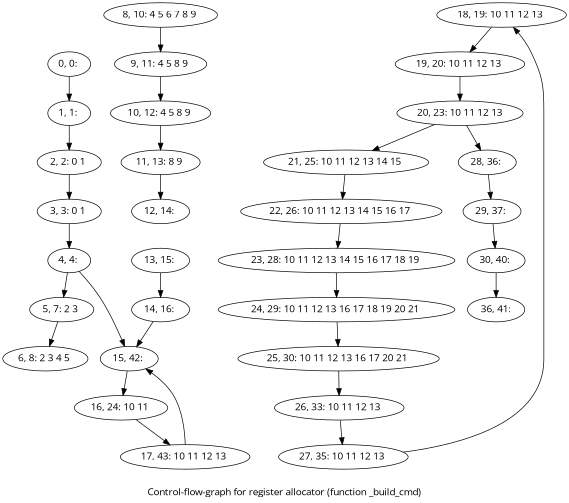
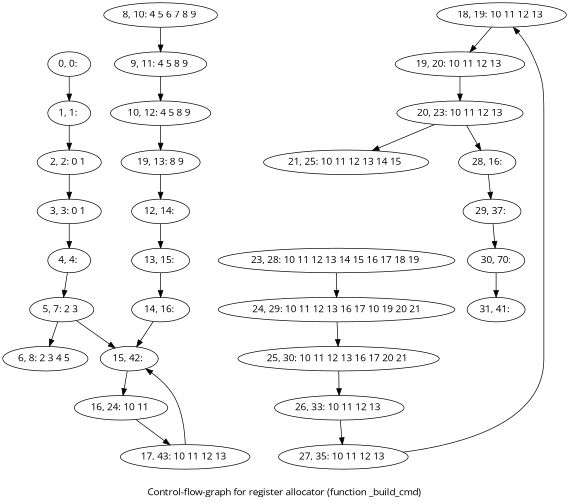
  digraph {
    fontname="Open Sans"
    label="Control-flow-graph for register allocator (function _build_cmd)"
    node [fontname="Open Sans"]
    edge [fontname="Open Sans"]
    n1 [label="0, 0: "]
    n2 [label="1, 1: "]
    n3 [label="2, 2: 0 1 "]
    n4 [label="3, 3: 0 1 "]
    n5 [label="4, 4: "]
    n6 [label="5, 7: 2 3 "]
    n7 [label="15, 42: "]
    n8 [label="6, 8: 2 3 4 5 "]
    n9 [label="16, 24: 10 11 "]
    n10 [label="8, 10: 4 5 6 7 8 9 "]
    n11 [label="9, 11: 4 5 8 9 "]
    n12 [label="10, 12: 4 5 8 9 "]
-   n13 [label="11, 13: 8 9 "]
+   n13 [label="19, 13: 8 9"]
    n14 [label="12, 14: "]
    n15 [label="13, 15: "]
    n16 [label="14, 16: "]
    n17 [label="17, 43: 10 11 12 13 "]
    n18 [label="18, 19: 10 11 12 13 "]
    n19 [label="19, 20: 10 11 12 13 "]
    n20 [label="20, 23: 10 11 12 13"]
    n21 [label="21, 25: 10 11 12 13 14 15 "]
-   n22 [label="28, 36: "]
-   n23 [label="22, 26: 10 11 12 13 14 15 16 17 "]
+   n22 [label="28, 16:"]
    n24 [label="29, 37: "]
    n25 [label="23, 28: 10 11 12 13 14 15 16 17 18 19 "]
-   n26 [label="24, 29: 10 11 12 13 16 17 18 19 20 21 "]
+   n26 [label="24, 29: 10 11 12 13 16 17 10 19 20 21"]
    n27 [label="25, 30: 10 11 12 13 16 17 20 21 "]
    n28 [label="26, 33: 10 11 12 13 "]
    n29 [label="27, 35: 10 11 12 13 "]
-   n30 [label="30, 40: "]
-   n31 [label="36, 41:"]
+   n30 [label="30, 70:"]
+   n31 [label="31, 41: "]
    n1 -> n2
    n2 -> n3
    n3 -> n4
    n4 -> n5
    n5 -> n6
-   n5 -> n7
+   n6 -> n7
    n6 -> n8
    n7 -> n9
    n9 -> n17
    n10 -> n11
    n11 -> n12
    n12 -> n13
    n13 -> n14
+   n14 -> n15
    n15 -> n16
    n16 -> n7
    n17 -> n7
    n18 -> n19
    n19 -> n20
    n20 -> n21
    n20 -> n22
-   n21 -> n23
    n22 -> n24
-   n23 -> n25
    n24 -> n30
    n25 -> n26
    n26 -> n27
    n27 -> n28
    n28 -> n29
    n29 -> n18
    n30 -> n31
  }
